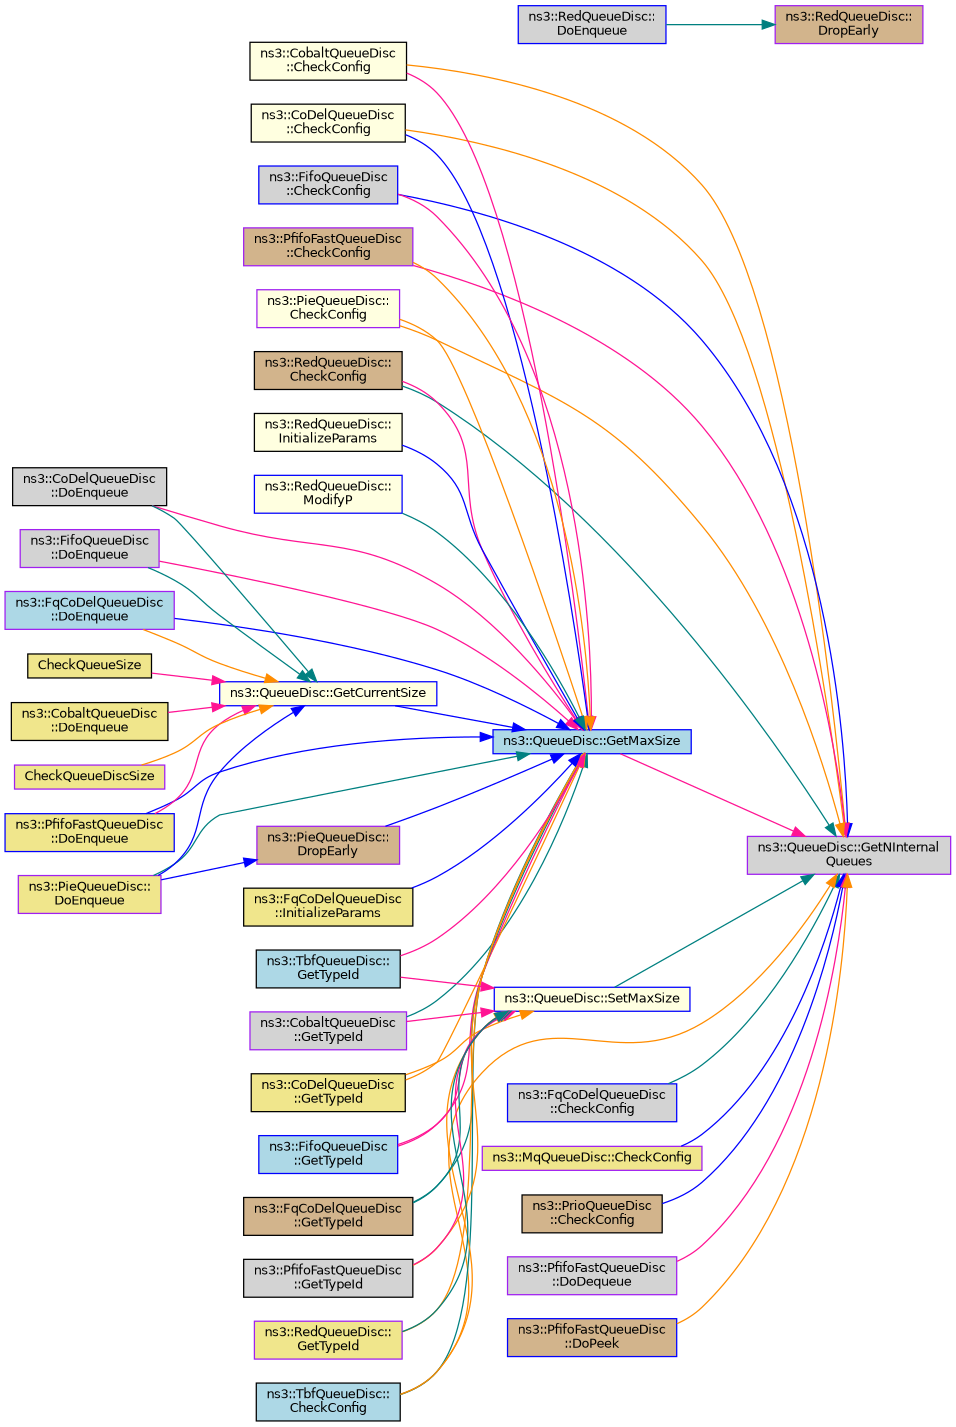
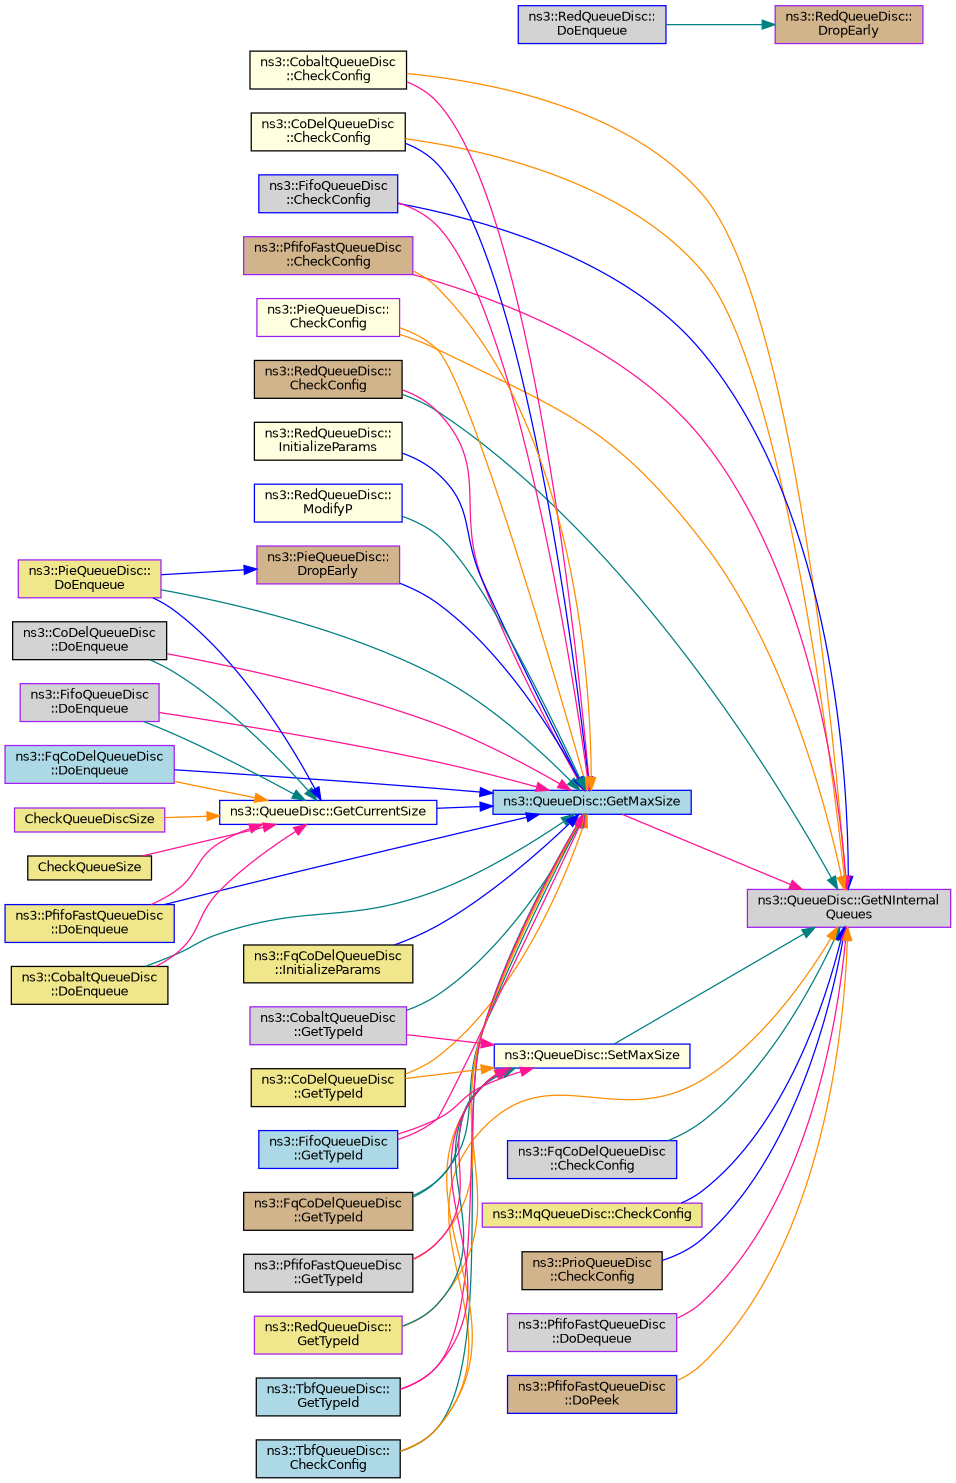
  digraph {
    rankdir=RL
    node [color=black fillcolor=lightgrey fontname=Helvetica fontsize=10 shape=record style=filled]
    edge [color=deeppink dir=back fontname=Helvetica fontsize=10 labelfontname=Helvetica labelfontsize=10 style=solid]
    n1 [color=purple fontcolor=black height=0.2 label="ns3::QueueDisc::GetNInternal\lQueues" width=0.4]
    n2 [fillcolor=lightyellow height=0.2 label="ns3::CobaltQueueDisc\l::CheckConfig" width=0.4]
    n3 [fillcolor=lightyellow height=0.2 label="ns3::CoDelQueueDisc\l::CheckConfig" width=0.4]
    n4 [color=blue height=0.2 label="ns3::FifoQueueDisc\l::CheckConfig" width=0.4]
    n5 [color=blue height=0.2 label="ns3::FqCoDelQueueDisc\l::CheckConfig" width=0.4]
    n6 [color=purple fillcolor=khaki height=0.2 label="ns3::MqQueueDisc::CheckConfig" width=0.4]
    n7 [color=purple fillcolor=tan height=0.2 label="ns3::PfifoFastQueueDisc\l::CheckConfig" width=0.4]
    n8 [color=purple fillcolor=lightyellow height=0.2 label="ns3::PieQueueDisc::\lCheckConfig" width=0.4]
    n9 [fillcolor=tan height=0.2 label="ns3::PrioQueueDisc\l::CheckConfig" width=0.4]
    n10 [fillcolor=tan height=0.2 label="ns3::RedQueueDisc::\lCheckConfig" width=0.4]
    n11 [fillcolor=lightblue height=0.2 label="ns3::TbfQueueDisc::\lCheckConfig" width=0.4]
    n12 [color=purple height=0.2 label="ns3::PfifoFastQueueDisc\l::DoDequeue" width=0.4]
    n13 [color=blue fillcolor=tan height=0.2 label="ns3::PfifoFastQueueDisc\l::DoPeek" width=0.4]
    n14 [color=blue fillcolor=lightblue height=0.2 label="ns3::QueueDisc::GetMaxSize" width=0.4]
    n15 [color=blue fillcolor=lightyellow height=0.2 label="ns3::QueueDisc::SetMaxSize" width=0.4]
    n16 [fillcolor=khaki height=0.2 label="ns3::CobaltQueueDisc\l::DoEnqueue" width=0.4]
    n17 [height=0.2 label="ns3::CoDelQueueDisc\l::DoEnqueue" width=0.4]
    n18 [color=purple height=0.2 label="ns3::FifoQueueDisc\l::DoEnqueue" width=0.4]
    n19 [color=purple fillcolor=lightblue height=0.2 label="ns3::FqCoDelQueueDisc\l::DoEnqueue" width=0.4]
    n20 [color=blue fillcolor=khaki height=0.2 label="ns3::PfifoFastQueueDisc\l::DoEnqueue" width=0.4]
    n21 [color=purple fillcolor=khaki height=0.2 label="ns3::PieQueueDisc::\lDoEnqueue" width=0.4]
    n22 [color=purple fillcolor=tan height=0.2 label="ns3::PieQueueDisc::\lDropEarly" width=0.4]
    n23 [color=blue fillcolor=lightyellow height=0.2 label="ns3::QueueDisc::GetCurrentSize" width=0.4]
    n24 [color=purple height=0.2 label="ns3::CobaltQueueDisc\l::GetTypeId" width=0.4]
    n25 [fillcolor=khaki height=0.2 label="ns3::CoDelQueueDisc\l::GetTypeId" width=0.4]
    n26 [color=blue fillcolor=lightblue height=0.2 label="ns3::FifoQueueDisc\l::GetTypeId" width=0.4]
    n27 [fillcolor=tan height=0.2 label="ns3::FqCoDelQueueDisc\l::GetTypeId" width=0.4]
    n28 [height=0.2 label="ns3::PfifoFastQueueDisc\l::GetTypeId" width=0.4]
    n29 [color=purple fillcolor=khaki height=0.2 label="ns3::RedQueueDisc::\lGetTypeId" width=0.4]
    n30 [fillcolor=lightblue height=0.2 label="ns3::TbfQueueDisc::\lGetTypeId" width=0.4]
    n31 [fillcolor=khaki height=0.2 label="ns3::FqCoDelQueueDisc\l::InitializeParams" width=0.4]
    n32 [fillcolor=lightyellow height=0.2 label="ns3::RedQueueDisc::\lInitializeParams" width=0.4]
    n33 [color=blue fillcolor=lightyellow height=0.2 label="ns3::RedQueueDisc::\lModifyP" width=0.4]
    n34 [color=purple fillcolor=khaki height=0.2 label=CheckQueueDiscSize width=0.4]
    n35 [fillcolor=khaki height=0.2 label=CheckQueueSize width=0.4]
    n36 [color=purple fillcolor=tan height=0.2 label="ns3::RedQueueDisc::\lDropEarly" width=0.4]
    n37 [color=blue height=0.2 label="ns3::RedQueueDisc::\lDoEnqueue" width=0.4]
    n1 -> n2 [color=darkorange]
    n1 -> n3 [color=darkorange]
    n1 -> n4 [color=blue]
    n1 -> n5 [color=teal]
    n1 -> n6 [color=blue]
    n1 -> n7
    n1 -> n8 [color=darkorange]
    n1 -> n9 [color=blue]
    n1 -> n10 [color=teal]
    n1 -> n11 [color=darkorange]
    n1 -> n12
    n1 -> n13 [color=darkorange]
    n1 -> n14
    n1 -> n15 [color=teal]
    n14 -> n2
    n14 -> n3 [color=blue]
    n14 -> n4
    n14 -> n7 [color=darkorange]
    n14 -> n8 [color=darkorange]
    n14 -> n10
    n14 -> n11 [color=teal]
+   n14 -> n16 [color=teal]
    n14 -> n17
    n14 -> n18
    n14 -> n19 [color=blue]
    n14 -> n20 [color=blue]
    n14 -> n21 [color=teal]
    n14 -> n22 [color=blue]
    n14 -> n23 [color=blue]
    n14 -> n24 [color=teal]
    n14 -> n25 [color=darkorange]
    n14 -> n26
    n14 -> n27 [color=teal]
    n14 -> n28 [color=darkorange]
    n14 -> n29 [color=darkorange]
    n14 -> n30
    n14 -> n31 [color=blue]
    n14 -> n32 [color=blue]
    n14 -> n33 [color=teal]
    n15 -> n11 [color=darkorange]
    n15 -> n24
    n15 -> n25 [color=darkorange]
    n15 -> n26
    n15 -> n27 [color=teal]
    n15 -> n28
    n15 -> n29 [color=teal]
    n15 -> n30
    n22 -> n21 [color=blue]
    n23 -> n16
    n23 -> n17 [color=teal]
    n23 -> n18 [color=teal]
    n23 -> n19 [color=darkorange]
    n23 -> n20
    n23 -> n21 [color=blue]
    n23 -> n34 [color=darkorange]
    n23 -> n35
    n36 -> n37 [color=teal]
  }
